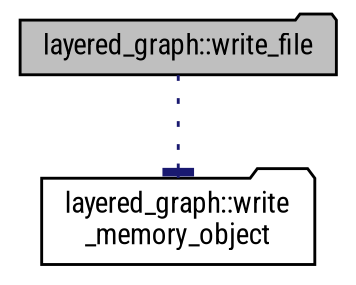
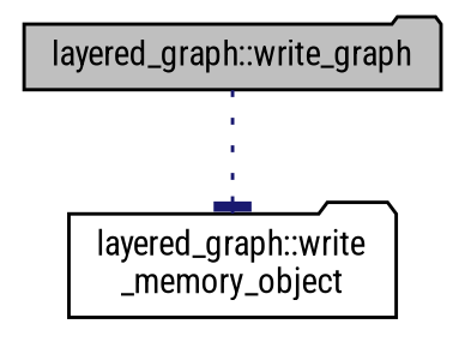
  digraph {
    rankdir=TB
    fontname="Roboto Condensed"
    node [color=black fontname="Roboto Condensed" fontsize=10 shape=folder style=filled]
-   n1 [fillcolor=grey75 fontcolor=black height=0.2 label="layered_graph::write_file" width=0.4]
+   n1 [fillcolor=grey75 fontcolor=black height=0.2 label="layered_graph::write_graph" width=0.4]
    n2 [fillcolor=white height=0.2 label="layered_graph::write\l_memory_object" width=0.4]
    n1 -> n2 [color=midnightblue fontname="Roboto Condensed" fontsize=10 labelfontname=Helvetica labelfontsize=10 style=dotted arrowhead=tee]
  }
